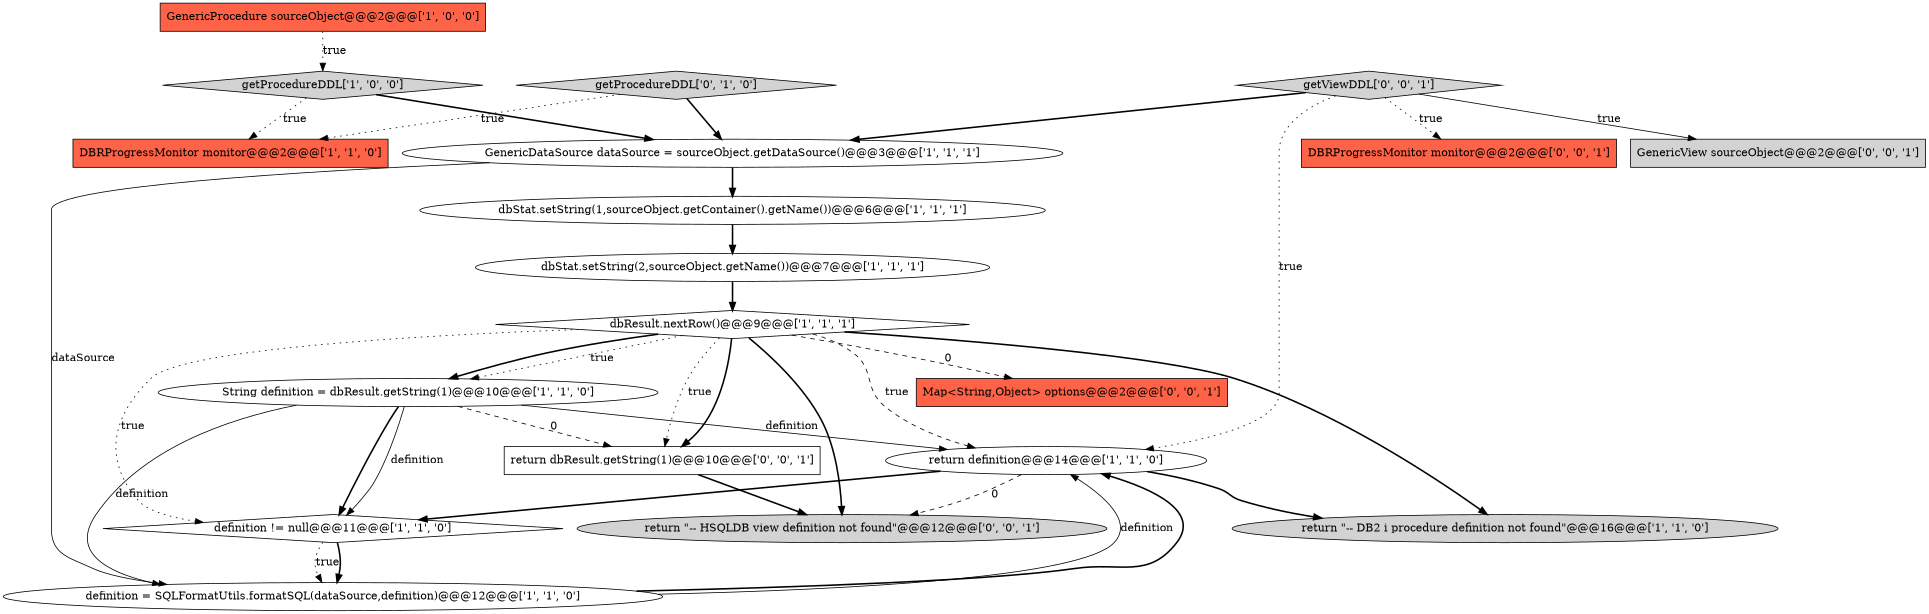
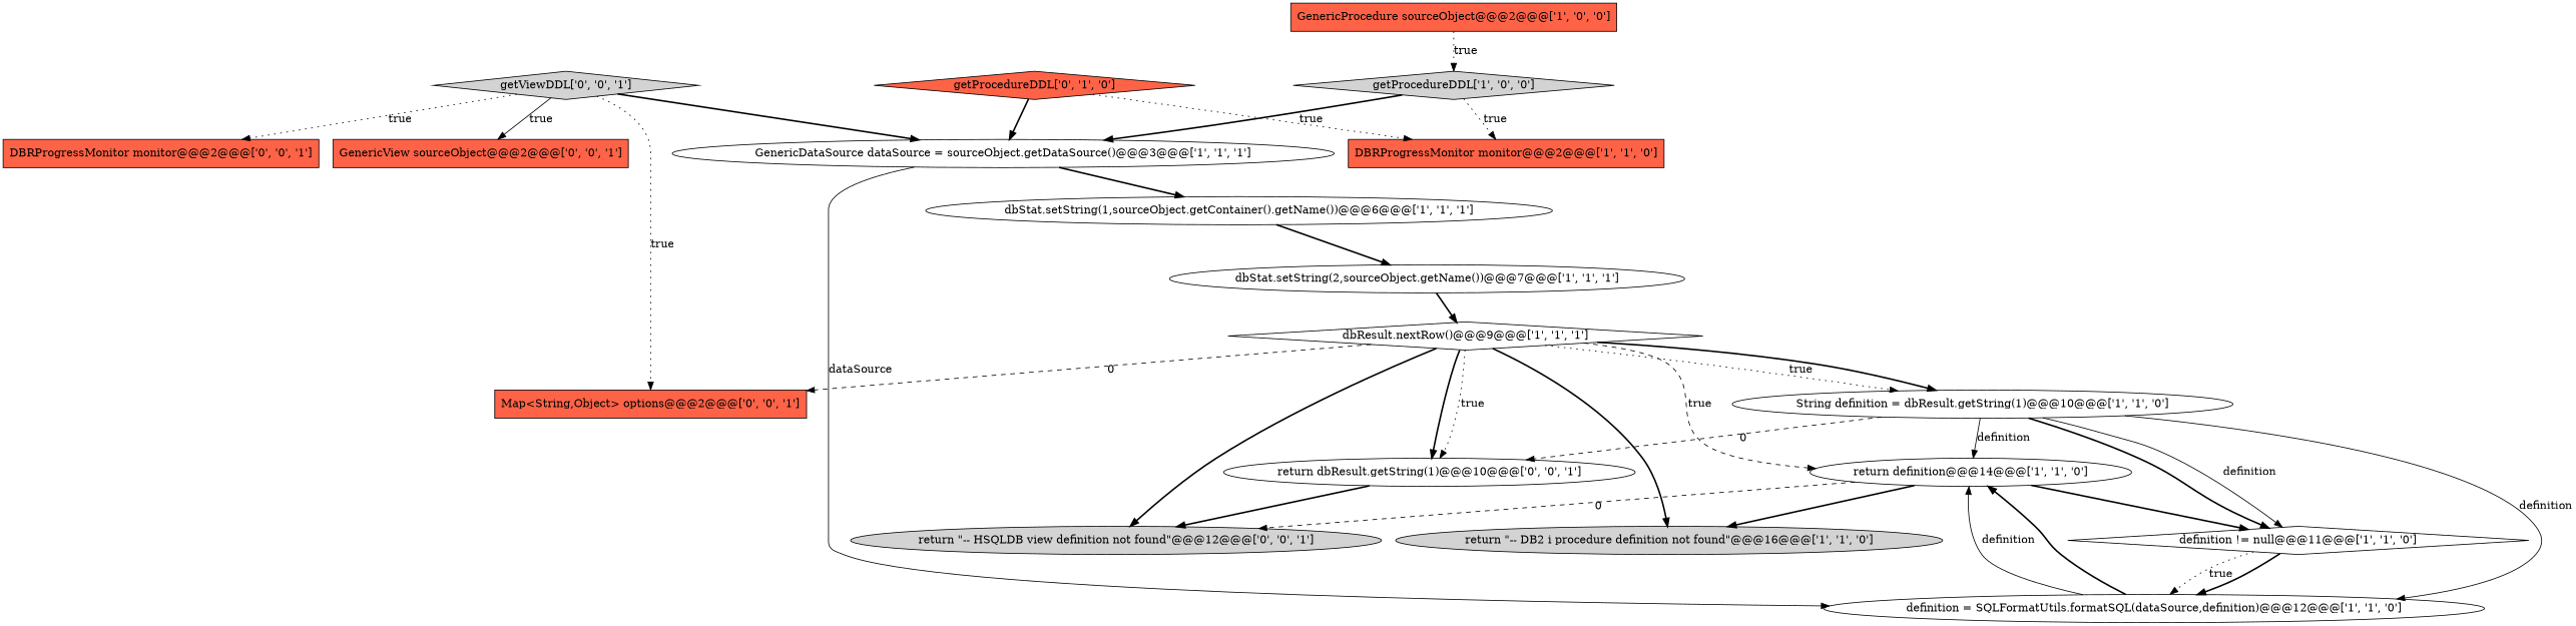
  digraph {
    node [fillcolor=white shape=ellipse style=filled]
    edge [style=bold]
    n1 [fillcolor=lightgray label="return \"-- DB2 i procedure definition not found\"@@@16@@@['1', '1', '0']"]
    n2 [label="GenericDataSource dataSource = sourceObject.getDataSource()@@@3@@@['1', '1', '1']"]
    n3 [label="dbStat.setString(1,sourceObject.getContainer().getName())@@@6@@@['1', '1', '1']"]
    n4 [label="definition = SQLFormatUtils.formatSQL(dataSource,definition)@@@12@@@['1', '1', '0']"]
    n5 [label="dbStat.setString(2,sourceObject.getName())@@@7@@@['1', '1', '1']"]
    n6 [label="return definition@@@14@@@['1', '1', '0']"]
    n7 [label="definition != null@@@11@@@['1', '1', '0']" shape=diamond]
    n8 [fillcolor=lightgray label="return \"-- HSQLDB view definition not found\"@@@12@@@['0', '0', '1']"]
    n9 [fillcolor=tomato label="DBRProgressMonitor monitor@@@2@@@['0', '0', '1']" shape=box]
    n10 [fillcolor=tomato label="DBRProgressMonitor monitor@@@2@@@['1', '1', '0']" shape=box]
    n11 [fillcolor=tomato label="Map<String,Object> options@@@2@@@['0', '0', '1']" shape=box]
    n12 [fillcolor=lightgray label="getProcedureDDL['1', '0', '0']" shape=diamond]
    n13 [fillcolor=tomato label="GenericProcedure sourceObject@@@2@@@['1', '0', '0']" shape=box]
    n14 [label="dbResult.nextRow()@@@9@@@['1', '1', '1']" shape=diamond]
    n15 [label="String definition = dbResult.getString(1)@@@10@@@['1', '1', '0']"]
-   n16 [label="return dbResult.getString(1)@@@10@@@['0', '0', '1']" shape=box]
-   n17 [fillcolor=lightgray label="GenericView sourceObject@@@2@@@['0', '0', '1']" shape=box]
+   n16 [label="return dbResult.getString(1)@@@10@@@['0', '0', '1']"]
+   n17 [fillcolor=tomato label="GenericView sourceObject@@@2@@@['0', '0', '1']" shape=box]
    n18 [fillcolor=lightgray label="getViewDDL['0', '0', '1']" shape=diamond]
-   n19 [fillcolor=lightgray label="getProcedureDDL['0', '1', '0']" shape=diamond]
+   n19 [fillcolor=tomato label="getProcedureDDL['0', '1', '0']" shape=diamond]
    n2 -> n3
    n2 -> n4 [label=dataSource style=solid]
    n3 -> n5
    n4 -> n6 [label=definition style=solid]
    n4 -> n6
    n5 -> n14
    n6 -> n1
    n6 -> n7
    n6 -> n8 [label=0 style=dashed]
    n7 -> n4 [label=true style=dotted]
    n7 -> n4
    n12 -> n2
    n12 -> n10 [label=true style=dotted]
    n13 -> n12 [label=true style=dotted]
    n14 -> n1
    n14 -> n6 [label=true style=dashed]
-   n14 -> n7 [label=true style=dotted]
    n14 -> n8
    n14 -> n11 [label=0 style=dashed]
    n14 -> n15 [label=true style=dotted]
    n14 -> n15
    n14 -> n16
    n14 -> n16 [label=true style=dotted]
    n15 -> n4 [label=definition style=solid]
    n15 -> n6 [label=definition style=solid]
    n15 -> n7
    n15 -> n7 [label=definition style=solid]
    n15 -> n16 [label=0 style=dashed]
    n16 -> n8
    n18 -> n2
    n18 -> n9 [label=true style=dotted]
-   n18 -> n6 [label=true style=dotted]
+   n18 -> n11 [label=true style=dotted]
    n18 -> n17 [label=true style=solid]
    n19 -> n2
    n19 -> n10 [label=true style=dotted]
  }
